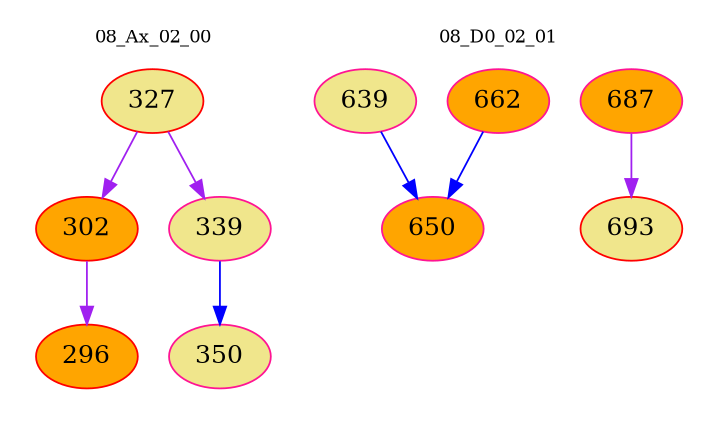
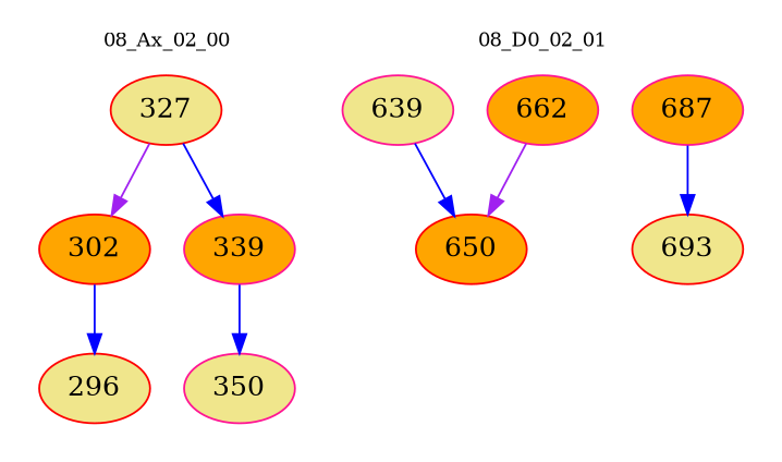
  digraph {
    node [color=red fillcolor=orange style=filled]
    edge [color=blue]
    n1 [fillcolor=khaki label=327]
    n2 [label=302]
-   n3 [color=deeppink fillcolor=khaki label=339]
-   n4 [label=296]
+   n3 [color=deeppink label=339]
+   n4 [fillcolor=khaki label=296]
    n5 [color=deeppink fillcolor=khaki label=350]
    n6 [color=deeppink label=662]
-   n7 [color=deeppink label=650]
+   n7 [label=650]
    n8 [color=deeppink label=687]
    n9 [color=deeppink fillcolor=khaki label=639]
    n10 [fillcolor=khaki label=693]
    subgraph cluster_1 {
      color=white
      fontsize=10
      label="08_Ax_02_00"
      n1
      n2
      n3
      n4
      n5
    }
    subgraph cluster_2 {
      color=white
      fontsize=10
      label="08_D0_02_01"
      n6
      n7
      n8
      n9
      n10
    }
    n1 -> n2 [color=purple]
-   n1 -> n3 [color=purple]
-   n2 -> n4 [color=purple]
+   n1 -> n3
+   n2 -> n4
    n3 -> n5
-   n6 -> n7
-   n8 -> n10 [color=purple]
+   n6 -> n7 [color=purple]
+   n8 -> n10
    n9 -> n7
  }
